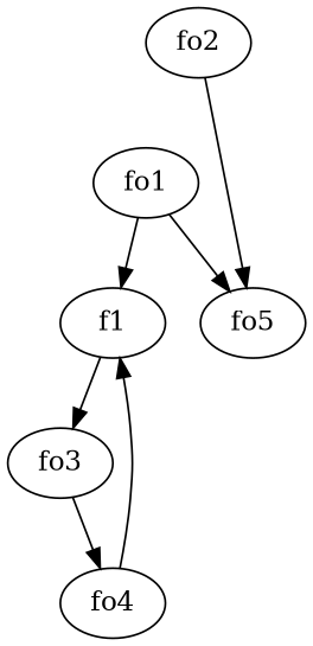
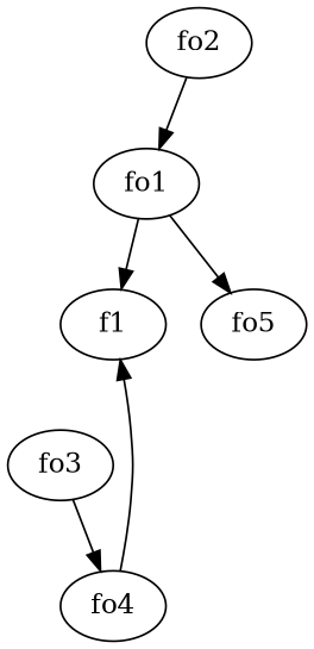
  strict digraph {
    edge [weight=2]
    f1
    fo3
    fo4
    fo1
    fo5
    fo2
-   f1 -> fo3
    fo3 -> fo4
    fo4 -> f1
    fo1 -> f1
    fo1 -> fo5
-   fo2 -> fo5
+   fo2 -> fo1
  }
